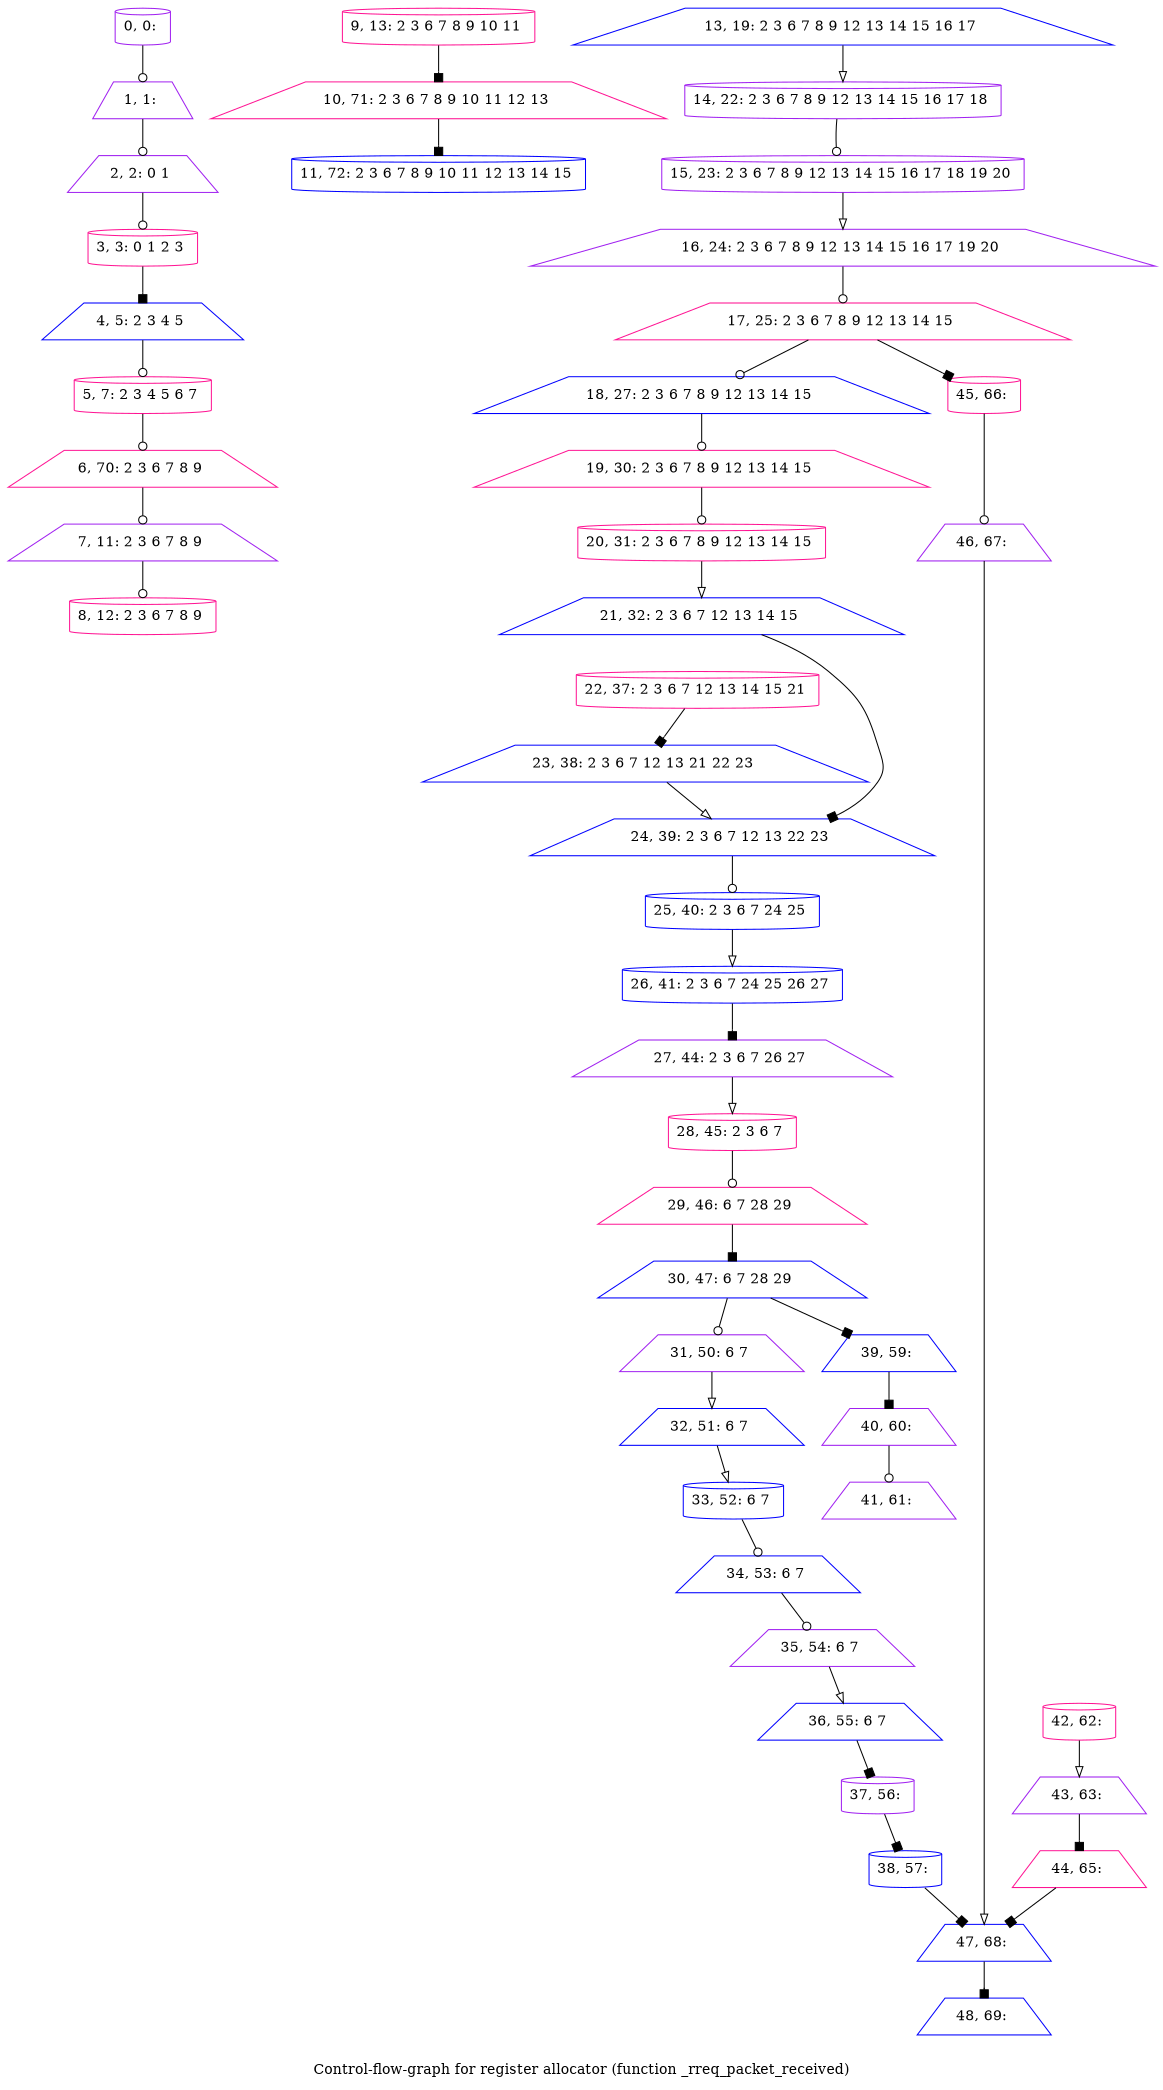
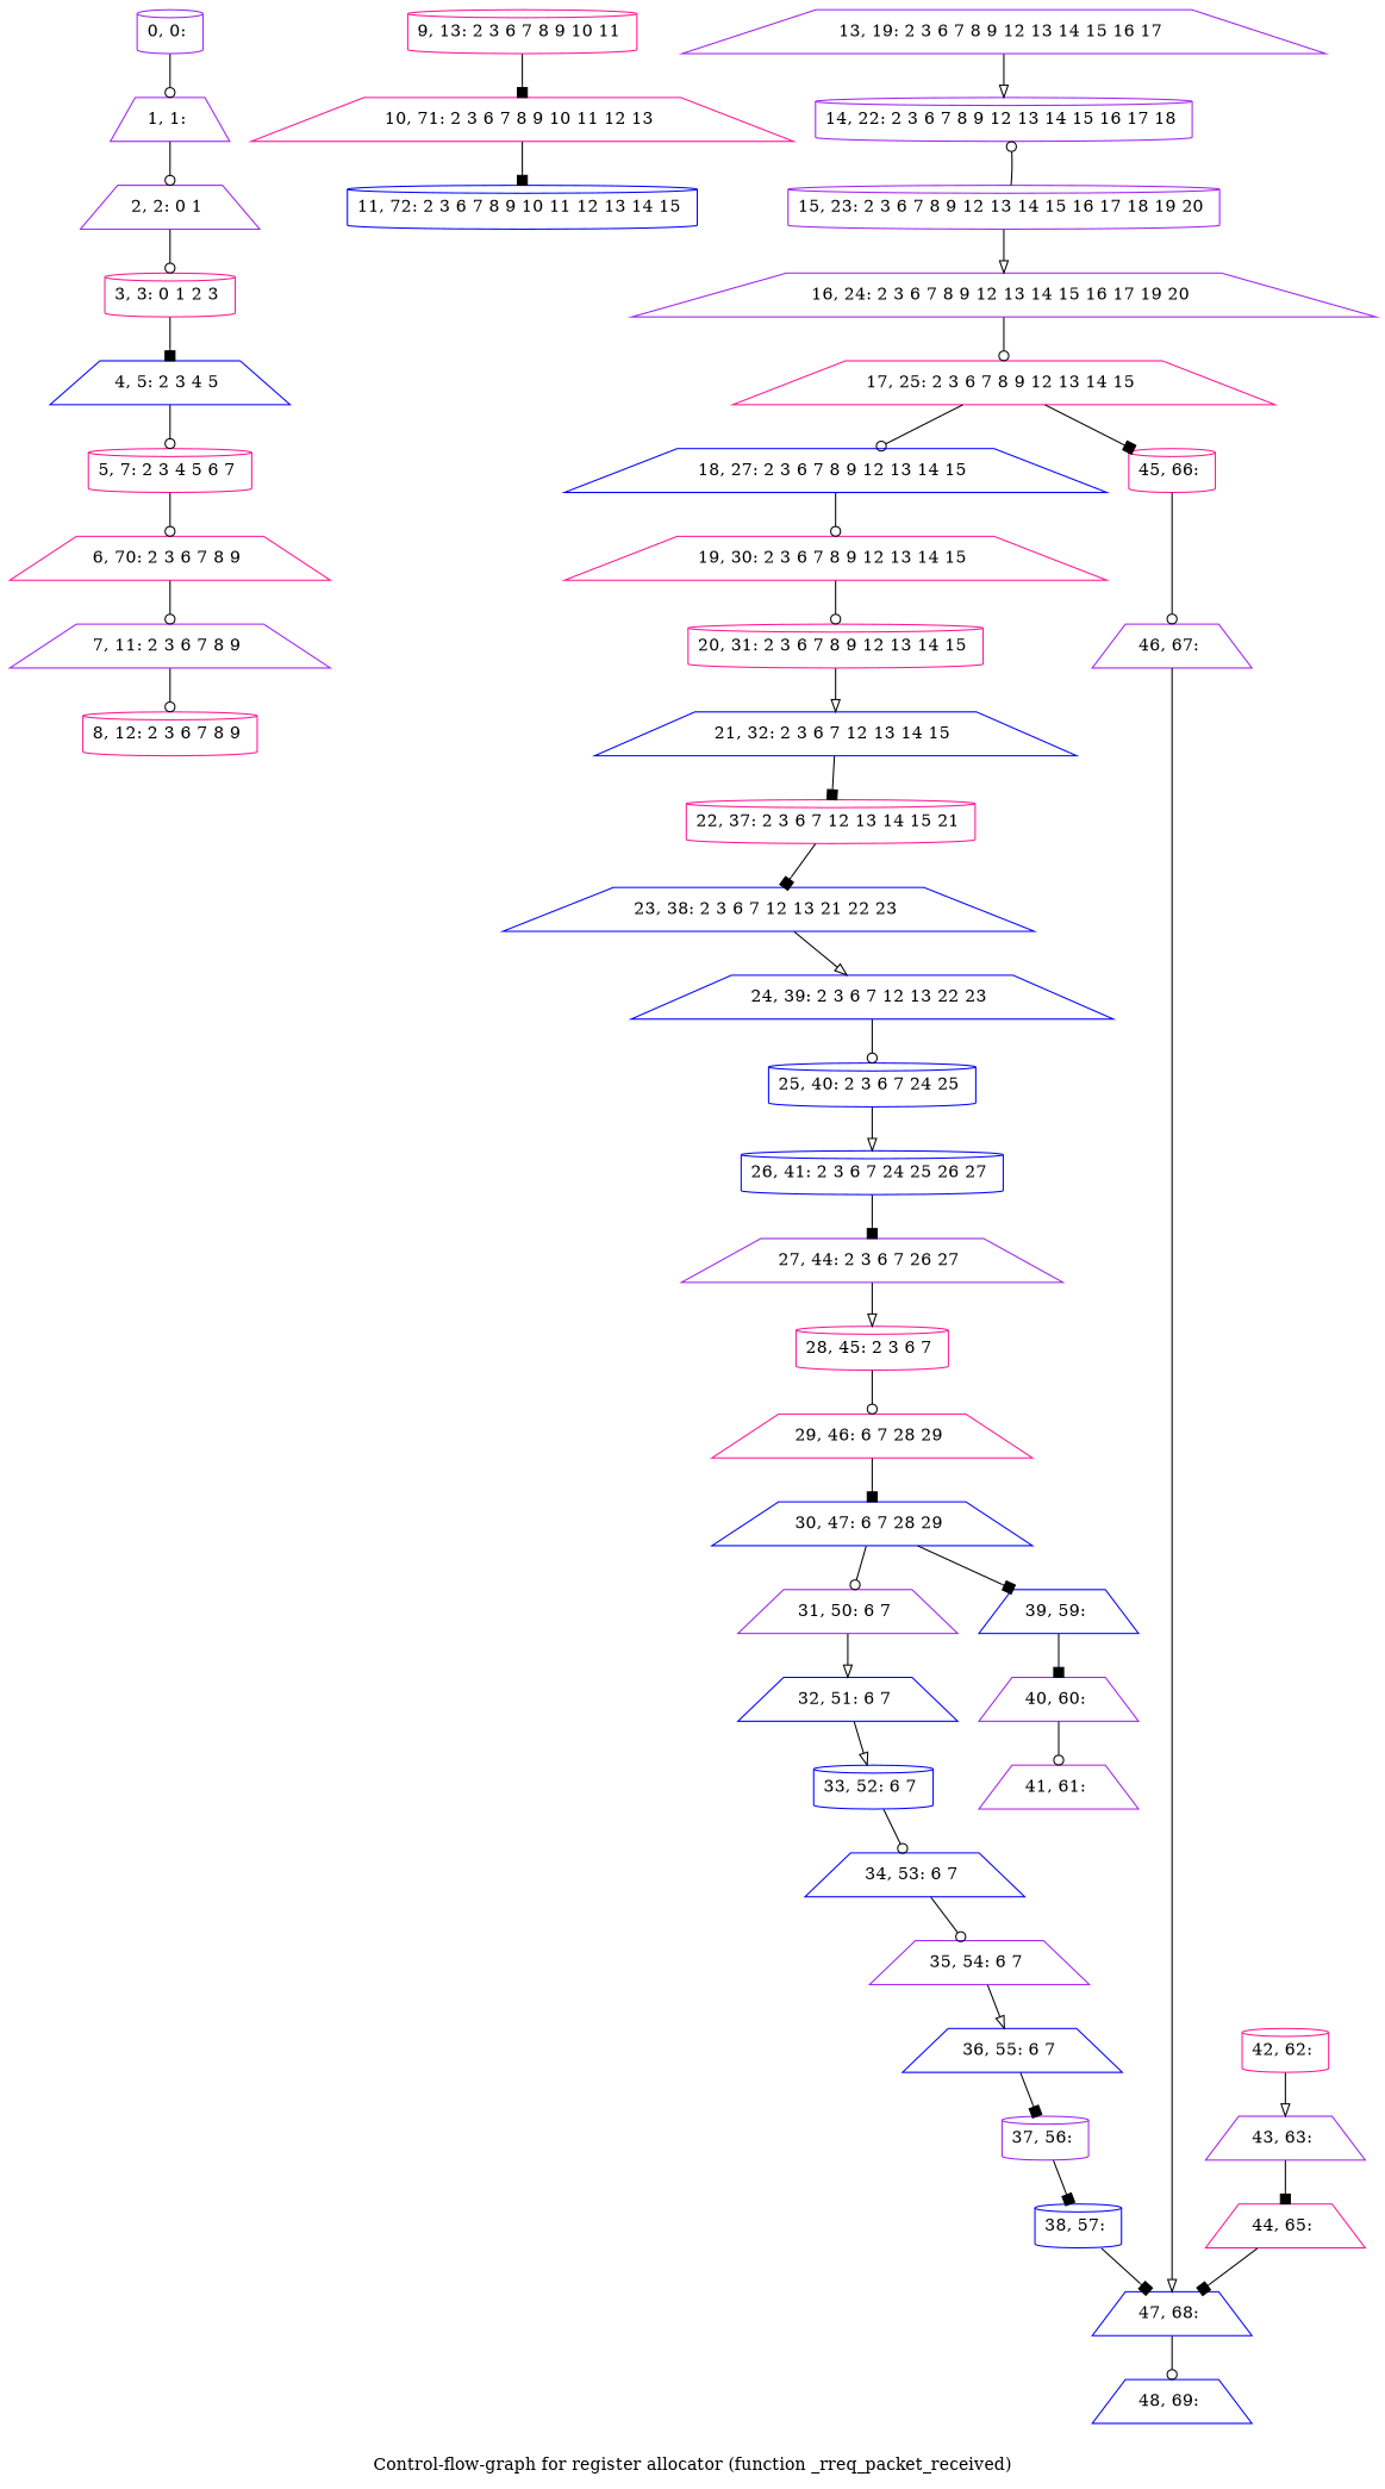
  digraph {
    label="Control-flow-graph for register allocator (function _rreq_packet_received)"
    node [color=blue shape=trapezium]
    edge [arrowhead=odot]
    n1 [color=purple label="0, 0: " shape=cylinder]
    n2 [color=purple label="1, 1: "]
    n3 [color=purple label="2, 2: 0 1 "]
    n4 [color=deeppink label="3, 3: 0 1 2 3 " shape=cylinder]
    n5 [label="4, 5: 2 3 4 5 "]
    n6 [color=deeppink label="5, 7: 2 3 4 5 6 7 " shape=cylinder]
    n7 [color=deeppink label="6, 70: 2 3 6 7 8 9 "]
    n8 [color=purple label="7, 11: 2 3 6 7 8 9 "]
    n9 [color=deeppink label="8, 12: 2 3 6 7 8 9 " shape=cylinder]
    n10 [color=deeppink label="9, 13: 2 3 6 7 8 9 10 11 " shape=cylinder]
    n11 [color=deeppink label="10, 71: 2 3 6 7 8 9 10 11 12 13 "]
    n12 [label="11, 72: 2 3 6 7 8 9 10 11 12 13 14 15 " shape=cylinder]
-   n13 [label="13, 19: 2 3 6 7 8 9 12 13 14 15 16 17 "]
+   n13 [color=purple label="13, 19: 2 3 6 7 8 9 12 13 14 15 16 17 "]
    n14 [color=purple label="14, 22: 2 3 6 7 8 9 12 13 14 15 16 17 18 " shape=cylinder]
    n15 [label="18, 27: 2 3 6 7 8 9 12 13 14 15 "]
    n16 [color=deeppink label="19, 30: 2 3 6 7 8 9 12 13 14 15 "]
    n17 [color=purple label="15, 23: 2 3 6 7 8 9 12 13 14 15 16 17 18 19 20 " shape=cylinder]
    n18 [color=purple label="16, 24: 2 3 6 7 8 9 12 13 14 15 16 17 19 20 "]
    n19 [color=deeppink label="17, 25: 2 3 6 7 8 9 12 13 14 15 "]
    n20 [color=deeppink label="45, 66: " shape=cylinder]
    n21 [color=purple label="46, 67: "]
    n22 [color=deeppink label="20, 31: 2 3 6 7 8 9 12 13 14 15 " shape=cylinder]
    n23 [label="21, 32: 2 3 6 7 12 13 14 15 "]
    n24 [color=deeppink label="22, 37: 2 3 6 7 12 13 14 15 21 " shape=cylinder]
    n25 [label="23, 38: 2 3 6 7 12 13 21 22 23 "]
    n26 [label="24, 39: 2 3 6 7 12 13 22 23 "]
    n27 [label="25, 40: 2 3 6 7 24 25 " shape=cylinder]
    n28 [label="26, 41: 2 3 6 7 24 25 26 27 " shape=cylinder]
    n29 [color=purple label="27, 44: 2 3 6 7 26 27 "]
    n30 [color=deeppink label="28, 45: 2 3 6 7 " shape=cylinder]
    n31 [color=deeppink label="29, 46: 6 7 28 29 "]
    n32 [label="30, 47: 6 7 28 29 "]
    n33 [color=purple label="31, 50: 6 7 "]
    n34 [label="39, 59: "]
    n35 [label="32, 51: 6 7 "]
    n36 [color=purple label="40, 60: "]
    n37 [label="33, 52: 6 7 " shape=cylinder]
    n38 [label="34, 53: 6 7 "]
    n39 [color=purple label="35, 54: 6 7 "]
    n40 [label="36, 55: 6 7 "]
    n41 [color=purple label="37, 56: " shape=cylinder]
    n42 [label="38, 57: " shape=cylinder]
    n43 [label="47, 68: "]
    n44 [label="48, 69: "]
    n45 [color=purple label="41, 61: "]
    n46 [color=deeppink label="42, 62: " shape=cylinder]
    n47 [color=purple label="43, 63: "]
    n48 [color=deeppink label="44, 65: "]
    n1 -> n2
    n2 -> n3
    n3 -> n4
    n4 -> n5 [arrowhead=box]
    n5 -> n6
    n6 -> n7
    n7 -> n8
    n8 -> n9
    n10 -> n11 [arrowhead=box]
    n11 -> n12 [arrowhead=box]
    n13 -> n14 [arrowhead=onormal]
-   n14 -> n17
+   n17 -> n14
    n15 -> n16
    n16 -> n22
    n17 -> n18 [arrowhead=onormal]
    n18 -> n19
    n19 -> n15
    n19 -> n20 [arrowhead=box]
    n20 -> n21
    n21 -> n43 [arrowhead=onormal]
    n22 -> n23 [arrowhead=onormal]
-   n23 -> n26 [arrowhead=box]
+   n23 -> n24 [arrowhead=box]
    n24 -> n25 [arrowhead=box]
    n25 -> n26 [arrowhead=onormal]
    n26 -> n27
    n27 -> n28 [arrowhead=onormal]
    n28 -> n29 [arrowhead=box]
    n29 -> n30 [arrowhead=onormal]
    n30 -> n31
    n31 -> n32 [arrowhead=box]
    n32 -> n33
    n32 -> n34 [arrowhead=box]
    n33 -> n35 [arrowhead=onormal]
    n34 -> n36 [arrowhead=box]
    n35 -> n37 [arrowhead=onormal]
    n36 -> n45
    n37 -> n38
    n38 -> n39
    n39 -> n40 [arrowhead=onormal]
    n40 -> n41 [arrowhead=box]
    n41 -> n42 [arrowhead=box]
    n42 -> n43 [arrowhead=box]
-   n43 -> n44 [arrowhead=box]
+   n43 -> n44
    n46 -> n47 [arrowhead=onormal]
    n47 -> n48 [arrowhead=box]
    n48 -> n43 [arrowhead=box]
  }
